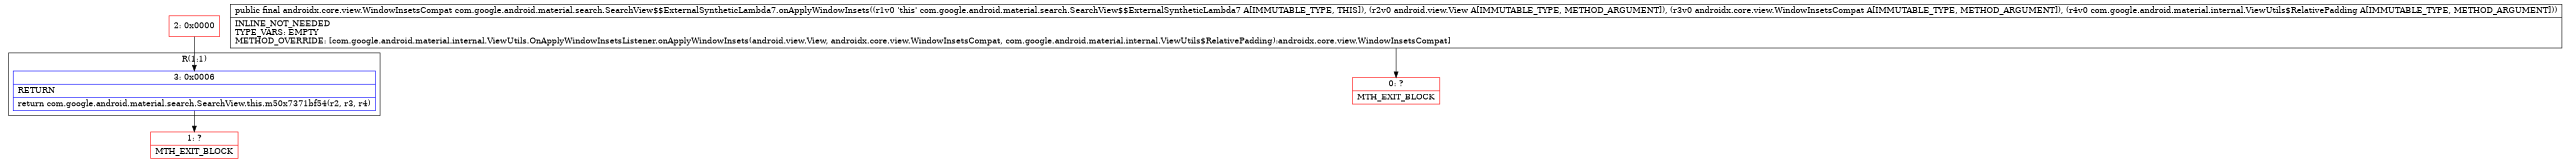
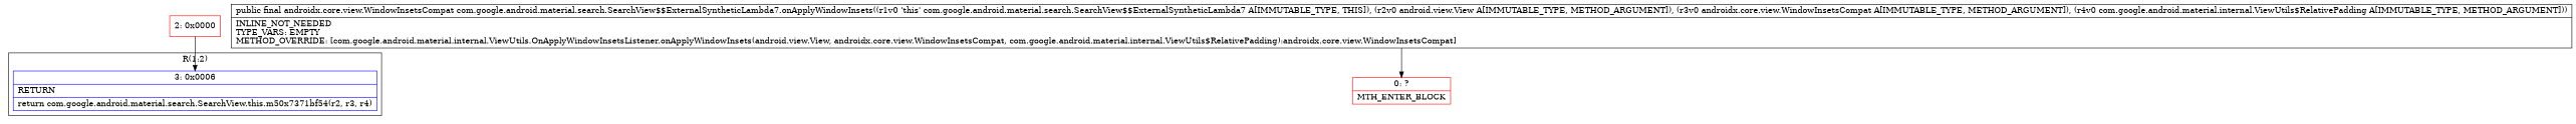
  digraph {
    node [color=red shape=record]
    n1 [color=blue label="{3\:\ 0x0006|RETURN\l|return com.google.android.material.search.SearchView.this.m50x7371bf54(r2, r3, r4)\l}"]
-   n2 [label="{1\:\ ?|MTH_EXIT_BLOCK\l}"]
-   n3 [label="{0\:\ ?|MTH_EXIT_BLOCK\l}"]
+   n3 [label="{0\:\ ?|MTH_ENTER_BLOCK\l}"]
    n4 [label="{2\:\ 0x0000}"]
    n5 [label="{public final androidx.core.view.WindowInsetsCompat com.google.android.material.search.SearchView$$ExternalSyntheticLambda7.onApplyWindowInsets((r1v0 'this' com.google.android.material.search.SearchView$$ExternalSyntheticLambda7 A[IMMUTABLE_TYPE, THIS]), (r2v0 android.view.View A[IMMUTABLE_TYPE, METHOD_ARGUMENT]), (r3v0 androidx.core.view.WindowInsetsCompat A[IMMUTABLE_TYPE, METHOD_ARGUMENT]), (r4v0 com.google.android.material.internal.ViewUtils$RelativePadding A[IMMUTABLE_TYPE, METHOD_ARGUMENT]))  | INLINE_NOT_NEEDED\lTYPE_VARS: EMPTY\lMETHOD_OVERRIDE: [com.google.android.material.internal.ViewUtils.OnApplyWindowInsetsListener.onApplyWindowInsets(android.view.View, androidx.core.view.WindowInsetsCompat, com.google.android.material.internal.ViewUtils$RelativePadding):androidx.core.view.WindowInsetsCompat]\l}" color=""]
    subgraph cluster_1 {
-     label="R(1:1)"
+     label="R(1:2)"
      n1
    }
-   n1 -> n2
    n4 -> n1
    n5 -> n3
  }
